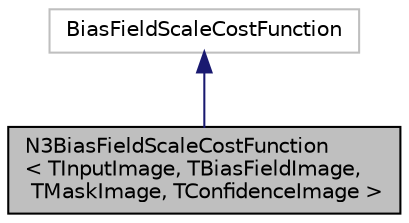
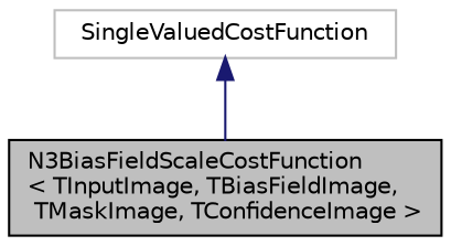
  digraph {
    node [fontname=Helvetica fontsize=10 shape=record style=filled]
    n1 [color=black fillcolor=grey75 fontcolor=black height=0.2 label="N3BiasFieldScaleCostFunction\l\< TInputImage, TBiasFieldImage,\l TMaskImage, TConfidenceImage \>" width=0.4]
-   n2 [color=grey75 fillcolor=white height=0.2 label=BiasFieldScaleCostFunction width=0.4]
+   n2 [color=grey75 fillcolor=white height=0.2 label=SingleValuedCostFunction width=0.4]
    n2 -> n1 [color=midnightblue dir=back fontname=Helvetica fontsize=10 labelfontname=Helvetica labelfontsize=10 style=solid]
  }
